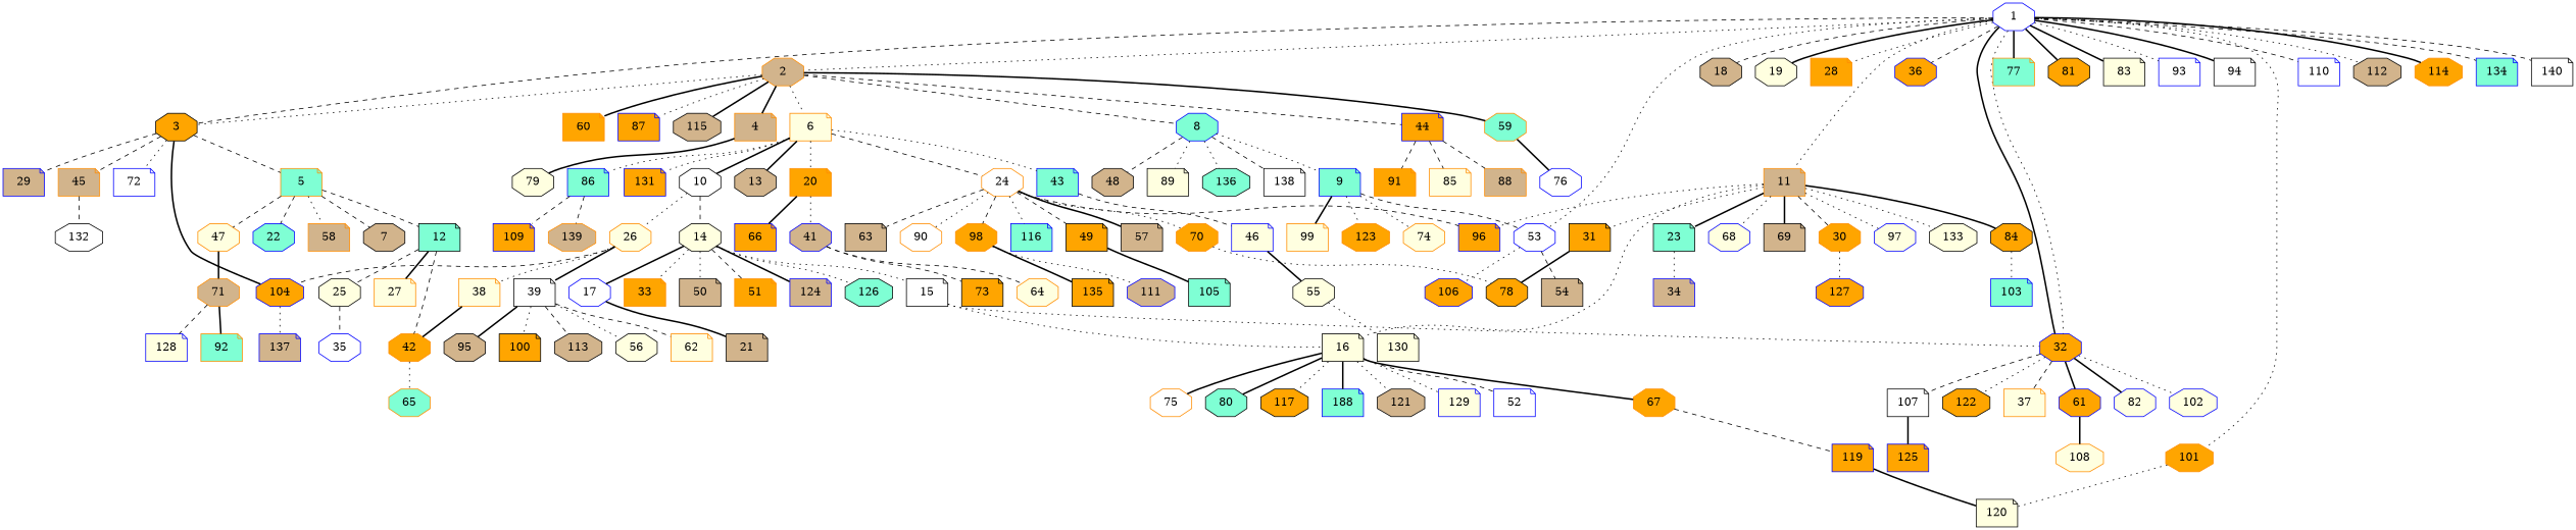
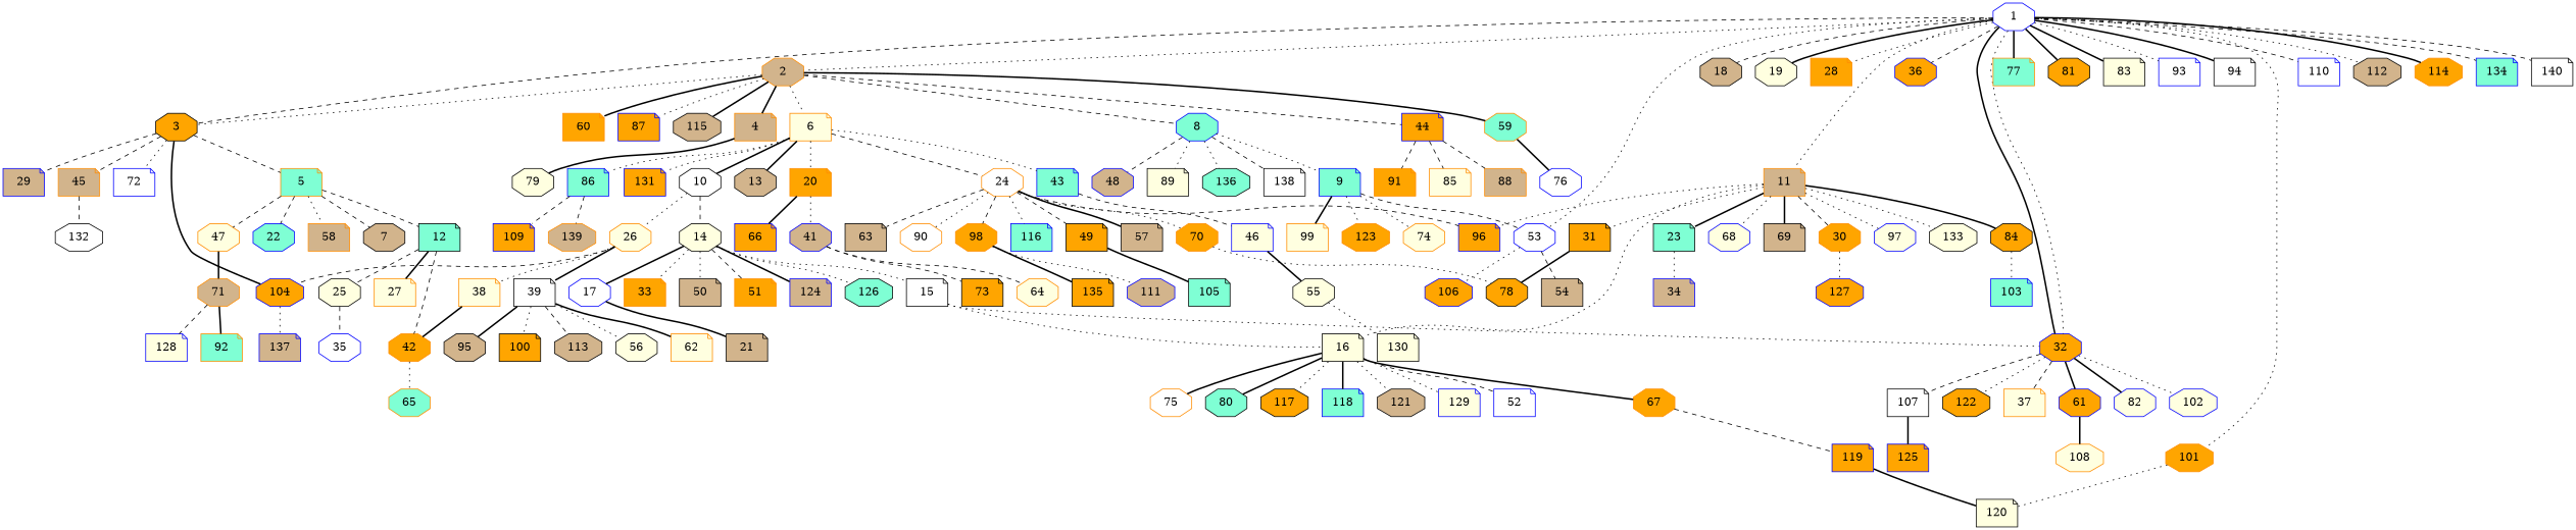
  graph {
    node [color=black fillcolor=orange shape=note style=filled]
    edge [style=dotted]
    1 [color=blue fillcolor=white shape=octagon]
    2 [color=darkorange fillcolor=tan shape=octagon]
    3 [shape=octagon]
    11 [color=darkorange fillcolor=tan]
    18 [fillcolor=tan shape=octagon]
    19 [fillcolor=lightyellow shape=octagon]
    28 [color=darkorange]
    32 [color=blue shape=octagon]
    36 [color=blue shape=octagon]
    53 [color=blue fillcolor=white shape=octagon]
    77 [color=darkorange fillcolor=aquamarine]
    81 [shape=octagon]
    83 [fillcolor=lightyellow]
    93 [color=blue fillcolor=white]
    94 [fillcolor=white]
    101 [color=darkorange shape=octagon]
    110 [color=blue fillcolor=white]
    112 [fillcolor=tan shape=octagon]
    114 [color=darkorange shape=octagon]
    134 [color=blue fillcolor=aquamarine]
    140 [fillcolor=white]
    4 [color=darkorange fillcolor=tan]
    6 [color=darkorange fillcolor=lightyellow]
    8 [color=blue fillcolor=aquamarine shape=octagon]
    44 [color=blue]
    59 [color=darkorange fillcolor=aquamarine shape=octagon]
    60 [color=darkorange]
    87 [color=blue]
    115 [fillcolor=tan shape=octagon]
    5 [color=darkorange fillcolor=aquamarine]
    29 [color=blue fillcolor=tan]
    45 [color=darkorange fillcolor=tan]
    72 [color=blue fillcolor=white]
    104 [color=blue shape=octagon]
    16 [fillcolor=lightyellow]
    23 [fillcolor=aquamarine]
    30 [color=darkorange shape=octagon]
    31
    68 [color=blue fillcolor=lightyellow shape=octagon]
    69 [fillcolor=tan]
    84 [shape=octagon]
    96 [color=blue]
    97 [color=blue fillcolor=lightyellow shape=octagon]
    133 [fillcolor=lightyellow shape=octagon]
    37 [color=darkorange fillcolor=lightyellow]
    61 [color=blue shape=octagon]
    82 [color=blue fillcolor=lightyellow shape=octagon]
    102 [color=blue fillcolor=lightyellow shape=octagon]
    107 [fillcolor=white]
    122 [shape=octagon]
    54 [fillcolor=tan]
    106 [color=blue shape=octagon]
    120 [fillcolor=lightyellow]
    79 [fillcolor=lightyellow shape=octagon]
    10 [fillcolor=white shape=octagon]
    13 [fillcolor=tan shape=octagon]
    20 [color=darkorange]
    24 [color=darkorange fillcolor=white shape=octagon]
    43 [color=blue fillcolor=aquamarine]
    86 [color=blue fillcolor=aquamarine]
    131 [color=blue]
    9 [color=blue fillcolor=aquamarine]
-   48 [fillcolor=tan shape=octagon]
+   48 [color=blue fillcolor=tan shape=octagon]
    89 [fillcolor=lightyellow]
    136 [fillcolor=aquamarine shape=octagon]
    138 [fillcolor=white]
    85 [color=darkorange fillcolor=lightyellow]
    88 [color=darkorange fillcolor=tan]
    91 [color=darkorange]
    76 [color=blue fillcolor=white shape=octagon]
    7 [fillcolor=tan shape=octagon]
    12 [fillcolor=aquamarine]
    22 [color=blue fillcolor=aquamarine shape=octagon]
    47 [color=darkorange fillcolor=lightyellow shape=octagon]
    58 [color=darkorange fillcolor=tan]
    132 [fillcolor=white shape=octagon]
    137 [color=blue fillcolor=tan]
    25 [fillcolor=lightyellow shape=octagon]
    27 [color=darkorange fillcolor=lightyellow]
    42 [color=darkorange shape=octagon]
    71 [color=darkorange fillcolor=tan shape=octagon]
    14 [fillcolor=lightyellow shape=octagon]
    26 [color=darkorange fillcolor=lightyellow shape=octagon]
    41 [color=blue fillcolor=tan shape=octagon]
    66 [color=blue]
    49
    57 [fillcolor=tan]
    63 [fillcolor=tan]
    70 [color=darkorange shape=octagon]
    90 [color=darkorange fillcolor=white shape=octagon]
    98 [color=darkorange shape=octagon]
    116 [color=blue fillcolor=aquamarine]
    46 [color=blue fillcolor=lightyellow]
    109 [color=blue]
    139 [color=darkorange fillcolor=tan shape=octagon]
    74 [color=darkorange fillcolor=lightyellow shape=octagon]
    99 [color=darkorange fillcolor=lightyellow]
    123 [color=darkorange shape=octagon]
    15 [fillcolor=white]
    17 [color=blue fillcolor=white shape=octagon]
    33 [color=darkorange]
    50 [fillcolor=tan]
    51 [color=darkorange]
    124 [color=blue fillcolor=tan]
    126 [fillcolor=aquamarine shape=octagon]
    38 [color=darkorange fillcolor=lightyellow]
    39 [fillcolor=white]
    52 [color=blue fillcolor=white]
    67 [color=darkorange shape=octagon]
    75 [color=darkorange fillcolor=white shape=octagon]
    80 [fillcolor=aquamarine shape=octagon]
    117 [shape=octagon]
-   118 [color=blue fillcolor=aquamarine label=188]
+   118 [color=blue fillcolor=aquamarine]
    121 [fillcolor=tan shape=octagon]
    129 [color=blue fillcolor=lightyellow]
    34 [color=blue fillcolor=tan]
    127 [color=blue shape=octagon]
    78 [shape=octagon]
    103 [color=blue fillcolor=aquamarine]
    35 [color=blue fillcolor=white shape=octagon]
    65 [color=darkorange fillcolor=aquamarine shape=octagon]
    21 [fillcolor=tan]
    119 [color=blue]
    64 [color=darkorange fillcolor=lightyellow shape=octagon]
    73
    105 [fillcolor=aquamarine]
    111 [color=blue fillcolor=tan shape=octagon]
    135
    56 [fillcolor=lightyellow shape=octagon]
    62 [color=darkorange fillcolor=lightyellow]
    95 [fillcolor=tan shape=octagon]
    100
    113 [fillcolor=tan shape=octagon]
    108 [color=darkorange fillcolor=lightyellow shape=octagon]
    125 [color=blue]
    55 [fillcolor=lightyellow shape=octagon]
    130 [fillcolor=lightyellow]
    92 [color=darkorange fillcolor=aquamarine]
    128 [color=blue fillcolor=lightyellow]
    1 -- 2
    1 -- 3 [style=dashed]
    1 -- 11
    1 -- 18 [style=dashed]
    1 -- 19 [style=bold]
    1 -- 28
    1 -- 32 [style=bold]
    1 -- 32
    1 -- 36 [style=dashed]
    1 -- 53
    1 -- 77 [style=bold]
    1 -- 81 [style=bold]
    1 -- 83 [style=bold]
    1 -- 93
    1 -- 94 [style=bold]
    1 -- 101
    1 -- 110 [style=dashed]
    1 -- 112
    1 -- 114 [style=bold]
    1 -- 134 [style=dashed]
    1 -- 140 [style=dashed]
    2 -- 3
    2 -- 4 [style=bold]
    2 -- 6
    2 -- 8 [style=dashed]
    2 -- 44 [style=dashed]
    2 -- 59 [style=bold]
    2 -- 60 [style=bold]
    2 -- 87
    2 -- 115 [style=bold]
    3 -- 5 [style=dashed]
    3 -- 29 [style=dashed]
    3 -- 45 [style=dashed]
    3 -- 72
    3 -- 104 [style=bold]
    11 -- 16
    11 -- 23 [style=bold]
    11 -- 30 [style=dashed]
    11 -- 31
    11 -- 68
    11 -- 69 [style=bold]
    11 -- 84 [style=bold]
    11 -- 96
    11 -- 97
    11 -- 133
    32 -- 37 [style=dashed]
    32 -- 61 [style=bold]
    32 -- 82 [style=bold]
    32 -- 102
    32 -- 107 [style=dashed]
    32 -- 122
    53 -- 54 [style=dashed]
    53 -- 106
    101 -- 120
    4 -- 79 [style=bold]
    6 -- 10 [style=bold]
    6 -- 13 [style=bold]
    6 -- 20
    6 -- 24 [style=dashed]
    6 -- 43
    6 -- 86
    6 -- 131
    8 -- 9
    8 -- 48 [style=dashed]
    8 -- 89
    8 -- 136
    8 -- 138 [style=dashed]
    44 -- 85 [style=dashed]
    44 -- 88 [style=dashed]
    44 -- 91 [style=dashed]
    59 -- 76 [style=bold]
    5 -- 7 [style=dashed]
    5 -- 12 [style=dashed]
    5 -- 22 [style=dashed]
    5 -- 47 [style=dashed]
    5 -- 58
    45 -- 132 [style=dashed]
    104 -- 137
    16 -- 52 [style=dashed]
    16 -- 67 [style=bold]
    16 -- 75 [style=bold]
    16 -- 80 [style=bold]
    16 -- 117
    16 -- 118 [style=bold]
    16 -- 121
    16 -- 129
    23 -- 34
    30 -- 127
    31 -- 78 [style=bold]
    84 -- 103
    61 -- 108 [style=bold]
    107 -- 125 [style=bold]
    10 -- 14 [style=dashed]
    10 -- 26
    20 -- 41
    20 -- 66 [style=bold]
    24 -- 96 [style=dashed]
    24 -- 49 [style=dashed]
    24 -- 57 [style=bold]
    24 -- 63 [style=dashed]
    24 -- 70
    24 -- 90
    24 -- 98 [style=dashed]
    24 -- 116
    43 -- 46 [style=dashed]
    86 -- 109 [style=dashed]
    86 -- 139 [style=dashed]
    9 -- 53 [style=dashed]
    9 -- 74
    9 -- 99 [style=bold]
    9 -- 123
    12 -- 25 [style=dashed]
    12 -- 27 [style=bold]
    12 -- 42 [style=dashed]
    47 -- 71 [style=bold]
    25 -- 35 [style=dashed]
    42 -- 65
    71 -- 92 [style=bold]
    71 -- 128 [style=dashed]
    14 -- 15
    14 -- 17 [style=bold]
    14 -- 33
    14 -- 50
    14 -- 51 [style=dashed]
    14 -- 124 [style=bold]
    14 -- 126
    26 -- 104 [style=dashed]
    26 -- 38
    26 -- 39 [style=bold]
    41 -- 64 [style=dashed]
    41 -- 73 [style=dashed]
    49 -- 105 [style=bold]
    70 -- 78
    98 -- 111
    98 -- 135 [style=bold]
    46 -- 55 [style=bold]
    15 -- 32
    15 -- 16
    17 -- 21 [style=bold]
    38 -- 42 [style=bold]
    39 -- 56
-   39 -- 62 [style=dashed]
+   39 -- 62 [style=bold]
    39 -- 95 [style=bold]
    39 -- 100
    39 -- 113 [style=dashed]
    67 -- 119 [style=dashed]
    119 -- 120 [style=bold]
    55 -- 130
  }
